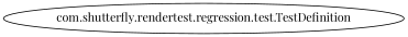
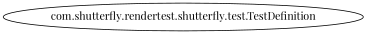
  digraph {
    concentrate=true
    rankdir=LR
    ranksep=2.0
    fontname="Playfair Display"
-   "com.shutterfly.rendertest.regression.test.TestDefinition" [fontname="Playfair Display"]
+   "com.shutterfly.rendertest.regression.test.TestDefinition" [fontname="Playfair Display" label="com.shutterfly.rendertest.shutterfly.test.TestDefinition"]
  }
